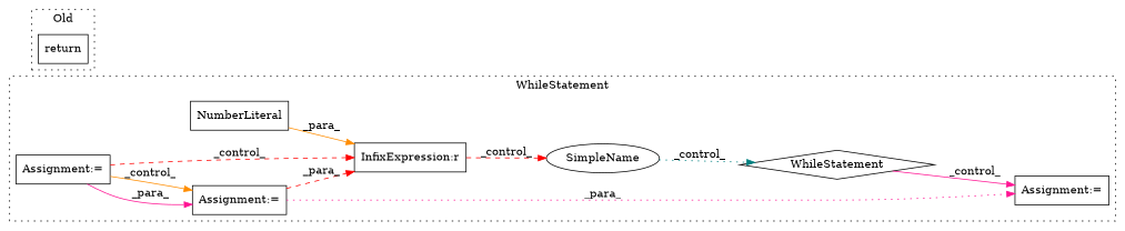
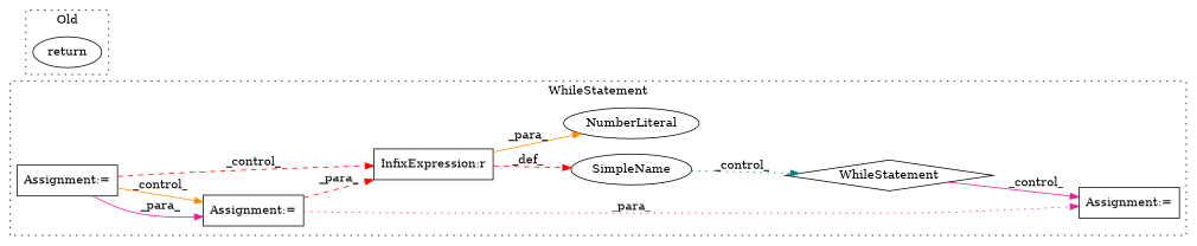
  digraph {
    rankdir=LR
    node [a=7 l=1 shape=box]
    edge [color=deeppink style=solid]
    n1 [a=61 l="7,2" label=WhileStatement s="33824,33847" shape=diamond]
    n2 [label="Assignment:=" s=33875]
    n3 [a=42 label=SimpleName shape=ellipse l=""]
    n4 [label="Assignment:=" s=33727]
    n5 [a=27 l=3 label="InfixExpression:r" s=33842]
-   n6 [a=34 label=NumberLiteral s=33845]
+   n6 [a=34 label=NumberLiteral s=33845 shape=ellipse]
    n7 [l=5 label="Assignment:=" s=33390]
-   n8 [a=41 l=7 label=return s=29620]
+   n8 [a=41 l=7 label=return s=29620 shape=ellipse]
    subgraph cluster_1 {
      label=WhileStatement
      style=dotted
      n1
      n2
      n3
      n4
      n5
      n6
      n7
    }
    subgraph cluster_2 {
      label=Old
      style=dotted
      n8
    }
    n1 -> n2 [label=_control_]
    n3 -> n1 [color=teal label=_control_ style=dotted]
    n4 -> n2 [label=_para_ style=dotted]
    n4 -> n5 [color=red label=_para_ style=dashed]
-   n5 -> n3 [color=red label=_control_ style=dashed]
-   n6 -> n5 [color=darkorange label=_para_]
+   n5 -> n3 [color=red label=_def_ style=dashed]
+   n5 -> n6 [color=darkorange label=_para_]
    n7 -> n4 [label=_para_]
    n7 -> n4 [color=darkorange label=_control_]
    n7 -> n5 [color=red label=_control_ style=dashed]
  }
